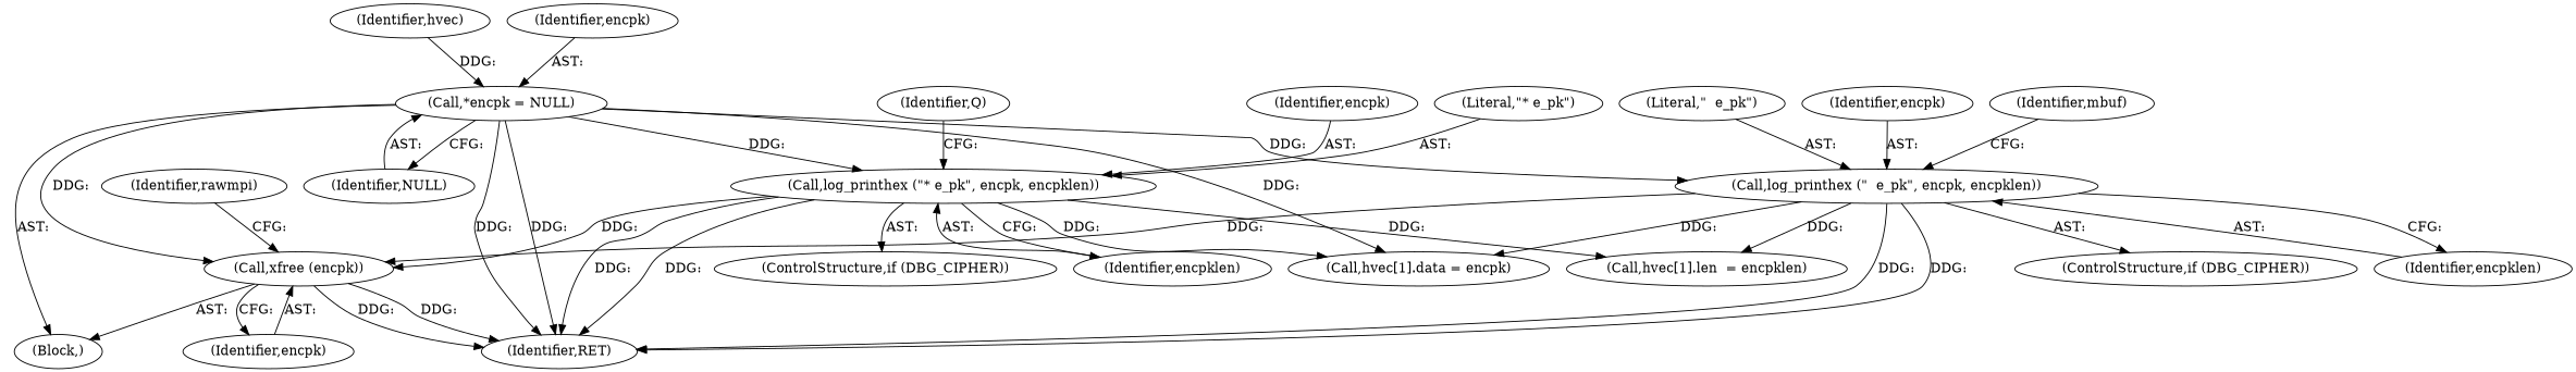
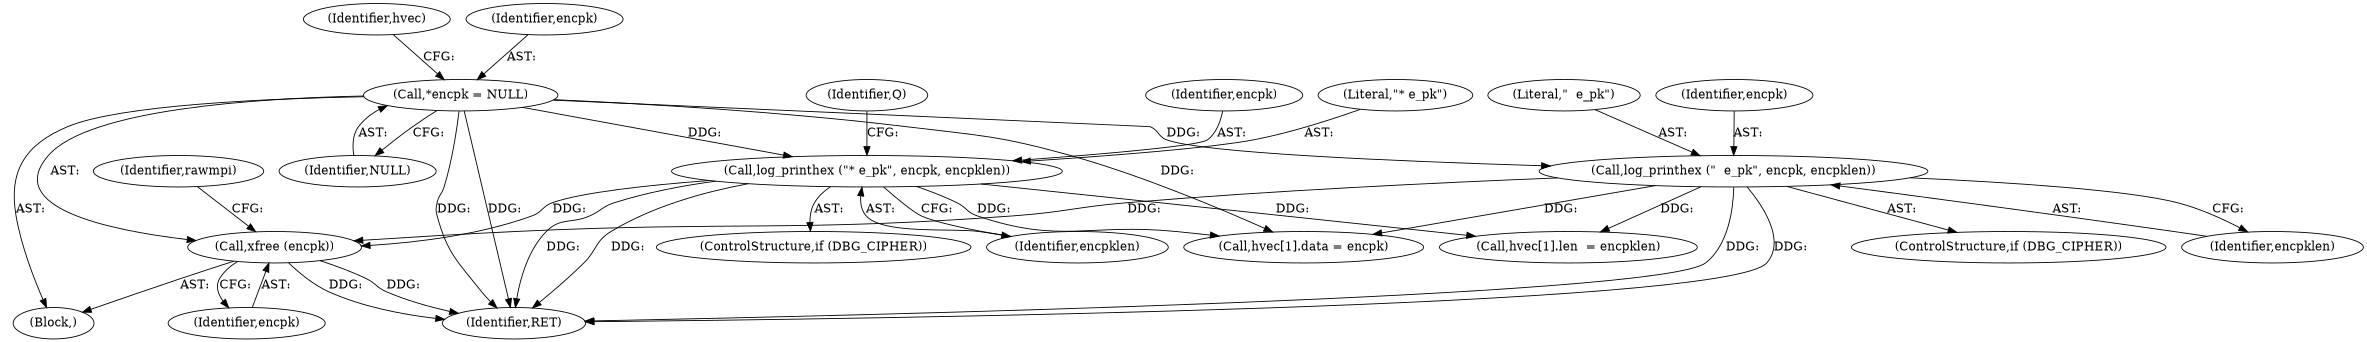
  digraph {
    n1 [label="(Call,xfree (encpk))"]
    n2 [label="(Identifier,encpk)"]
    n3 [label="(Identifier,RET)"]
    n4 [label="(Block,)"]
    n5 [label="(Call,log_printhex (\"  e_pk\", encpk, encpklen))"]
    n6 [label="(Call,hvec[1].len  = encpklen)"]
    n7 [label="(Identifier,encpklen)"]
    n8 [label="(Call,hvec[1].data = encpk)"]
    n9 [label="(ControlStructure,if (DBG_CIPHER))"]
    n10 [label="(Call,*encpk = NULL)"]
    n11 [label="(Call,log_printhex (\"* e_pk\", encpk, encpklen))"]
    n12 [label="(Identifier,NULL)"]
    n13 [label="(Identifier,encpklen)"]
    n14 [label="(ControlStructure,if (DBG_CIPHER))"]
    n15 [label="(Identifier,Q)"]
-   n16 [label="(Identifier,mbuf)"]
    n17 [label="(Literal,\"  e_pk\")"]
    n18 [label="(Identifier,encpk)"]
    n19 [label="(Identifier,hvec)"]
    n20 [label="(Identifier,rawmpi)"]
    n21 [label="(Identifier,encpk)"]
    n22 [label="(Identifier,encpk)"]
    n23 [label="(Literal,\"* e_pk\")"]
    n1 -> n2 [label="CFG: "]
    n1 -> n3 [label="DDG: "]
    n1 -> n3 [label="DDG: "]
    n1 -> n4 [label="AST: "]
    n2 -> n1 [label="AST: "]
    n5 -> n1 [label="DDG: "]
    n5 -> n3 [label="DDG: "]
    n5 -> n3 [label="DDG: "]
    n5 -> n6 [label="DDG: "]
    n5 -> n7 [label="CFG: "]
    n5 -> n8 [label="DDG: "]
    n5 -> n9 [label="AST: "]
    n7 -> n5 [label="AST: "]
-   n10 -> n1 [label="DDG: "]
+   n10 -> n1 [label="AST: "]
    n10 -> n3 [label="DDG: "]
    n10 -> n3 [label="DDG: "]
    n10 -> n4 [label="AST: "]
    n10 -> n5 [label="DDG: "]
    n10 -> n8 [label="DDG: "]
    n10 -> n11 [label="DDG: "]
    n10 -> n12 [label="CFG: "]
    n11 -> n1 [label="DDG: "]
    n11 -> n3 [label="DDG: "]
    n11 -> n3 [label="DDG: "]
    n11 -> n6 [label="DDG: "]
    n11 -> n8 [label="DDG: "]
    n11 -> n13 [label="CFG: "]
    n11 -> n14 [label="AST: "]
    n12 -> n10 [label="AST: "]
    n13 -> n11 [label="AST: "]
    n15 -> n11 [label="CFG: "]
-   n16 -> n5 [label="CFG: "]
    n17 -> n5 [label="AST: "]
    n18 -> n5 [label="AST: "]
-   n19 -> n10 [label="DDG: "]
+   n19 -> n10 [label="CFG: "]
    n20 -> n1 [label="CFG: "]
    n21 -> n10 [label="AST: "]
    n22 -> n11 [label="AST: "]
    n23 -> n11 [label="AST: "]
  }
